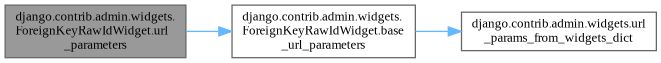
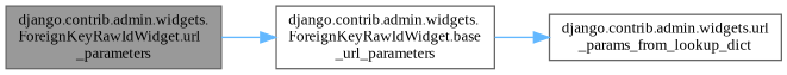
  digraph {
    rankdir=LR
    fontname="Liberation Serif"
    node [color=grey40 fillcolor=white fontname="Liberation Serif" fontsize=10 shape=box style=filled]
    edge [color=steelblue1 fontname="Liberation Serif" fontsize=10 labelfontname=Helvetica labelfontsize=10 style=solid]
    n1 [color=gray40 fillcolor=grey60 fontcolor=black height=0.2 label="django.contrib.admin.widgets.\lForeignKeyRawIdWidget.url\l_parameters" width=0.4]
    n2 [height=0.2 label="django.contrib.admin.widgets.\lForeignKeyRawIdWidget.base\l_url_parameters" width=0.4]
-   n3 [height=0.2 label="django.contrib.admin.widgets.url\l_params_from_widgets_dict" width=0.4]
+   n3 [height=0.2 label="django.contrib.admin.widgets.url\l_params_from_lookup_dict" width=0.4]
    n1 -> n2
    n2 -> n3
  }
